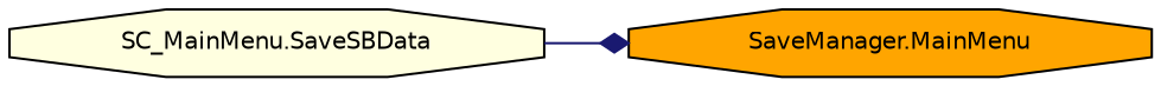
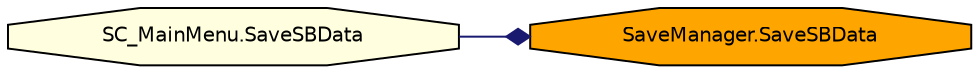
  digraph {
    rankdir=LR
    node [color=black fontname=Helvetica fontsize=10 shape=octagon style=filled]
    n1 [fillcolor=lightyellow fontcolor=black height=0.2 label="SC_MainMenu.SaveSBData" width=0.4]
-   n2 [fillcolor=orange height=0.2 label="SaveManager.MainMenu" width=0.4]
+   n2 [fillcolor=orange height=0.2 label="SaveManager.SaveSBData" width=0.4]
    n1 -> n2 [color=midnightblue fontname=Helvetica fontsize=10 labelfontname=Helvetica labelfontsize=10 style=solid arrowhead=diamond]
  }
